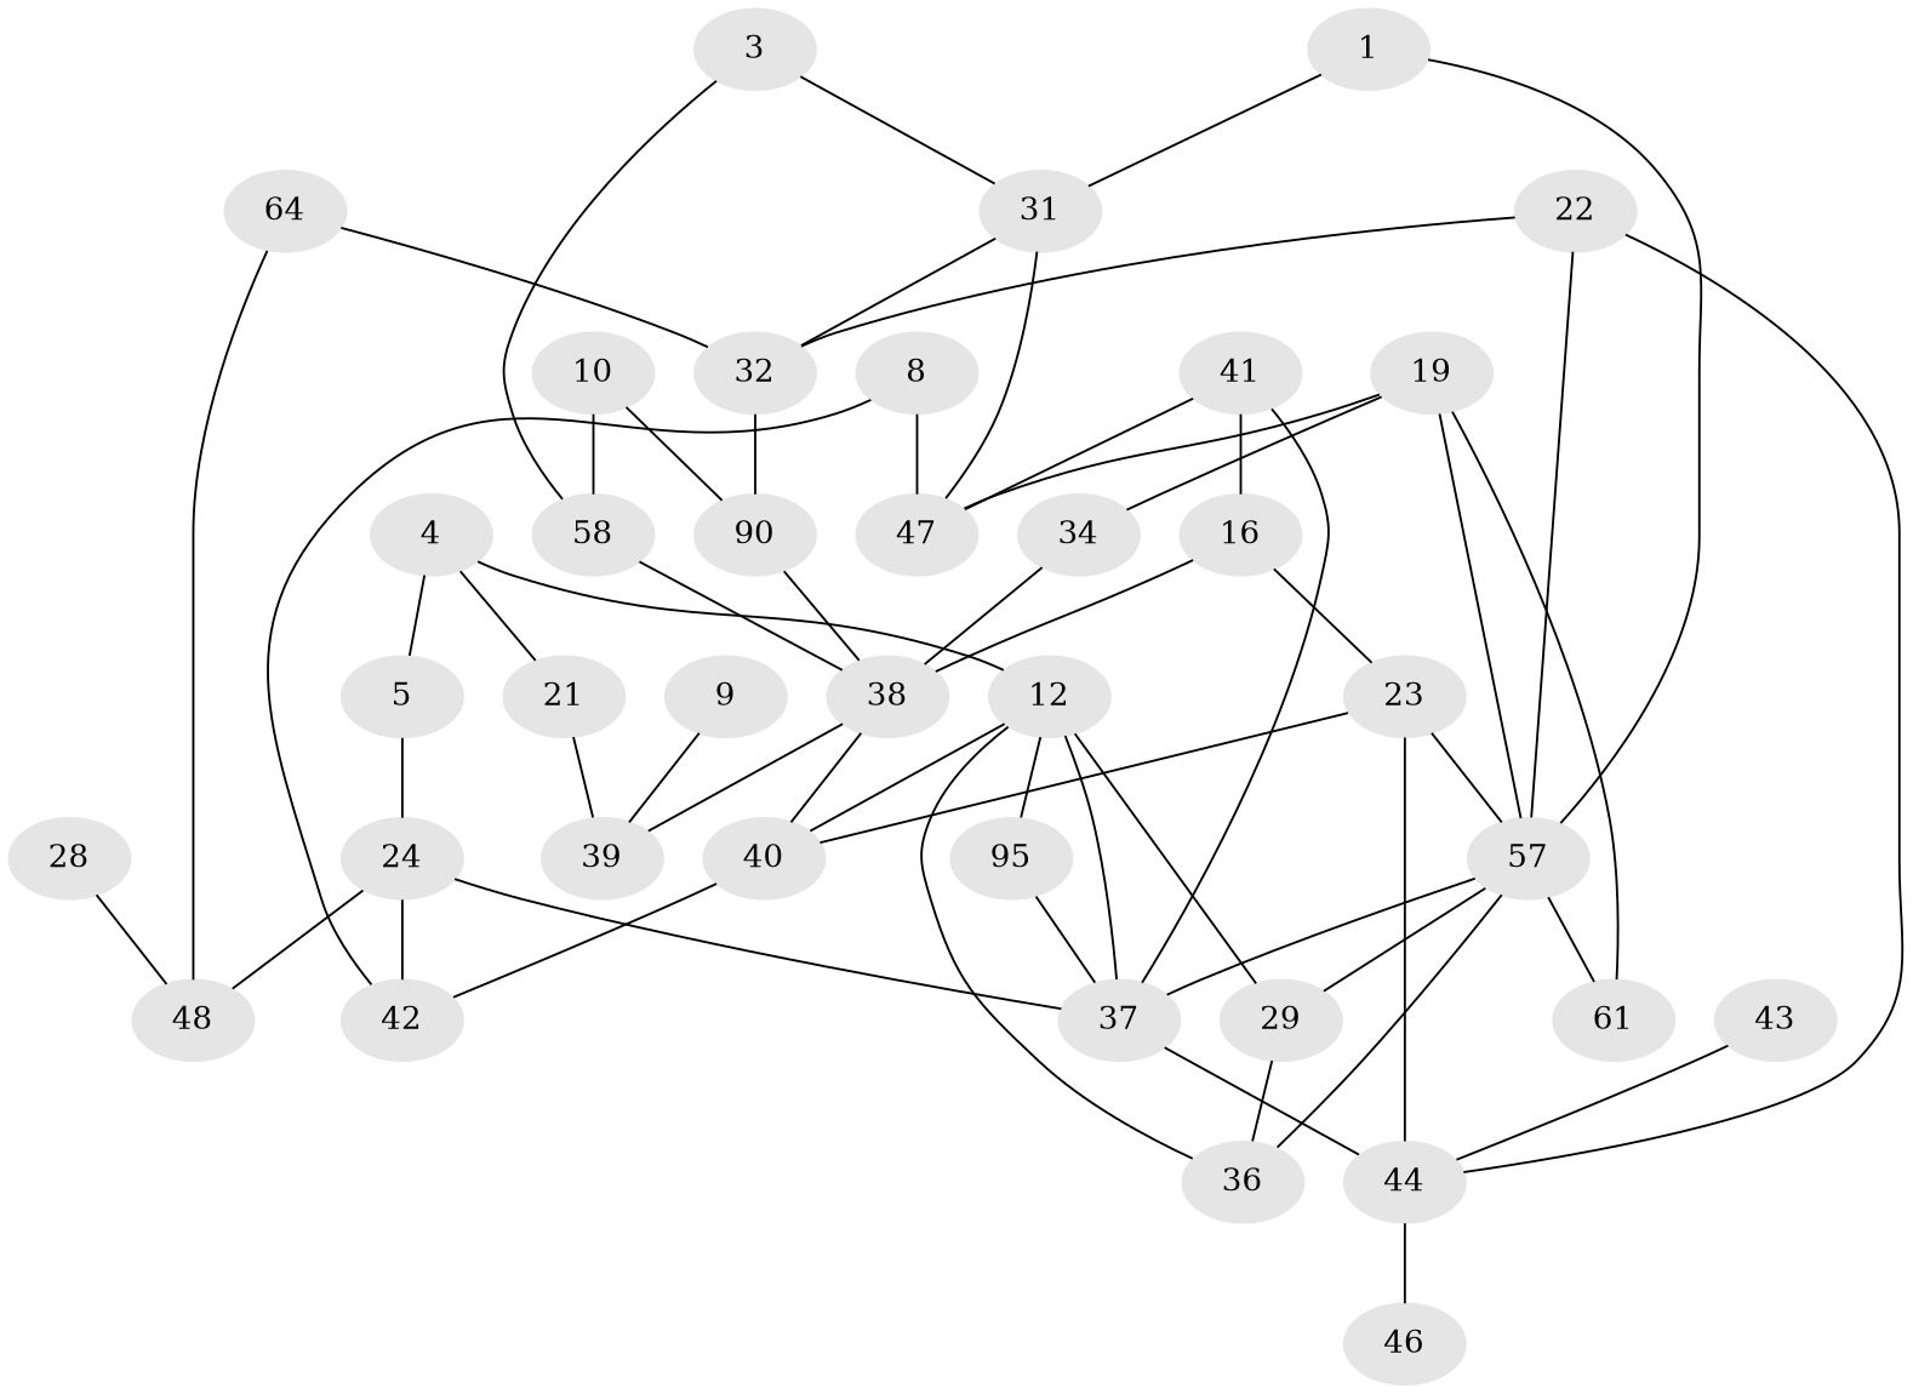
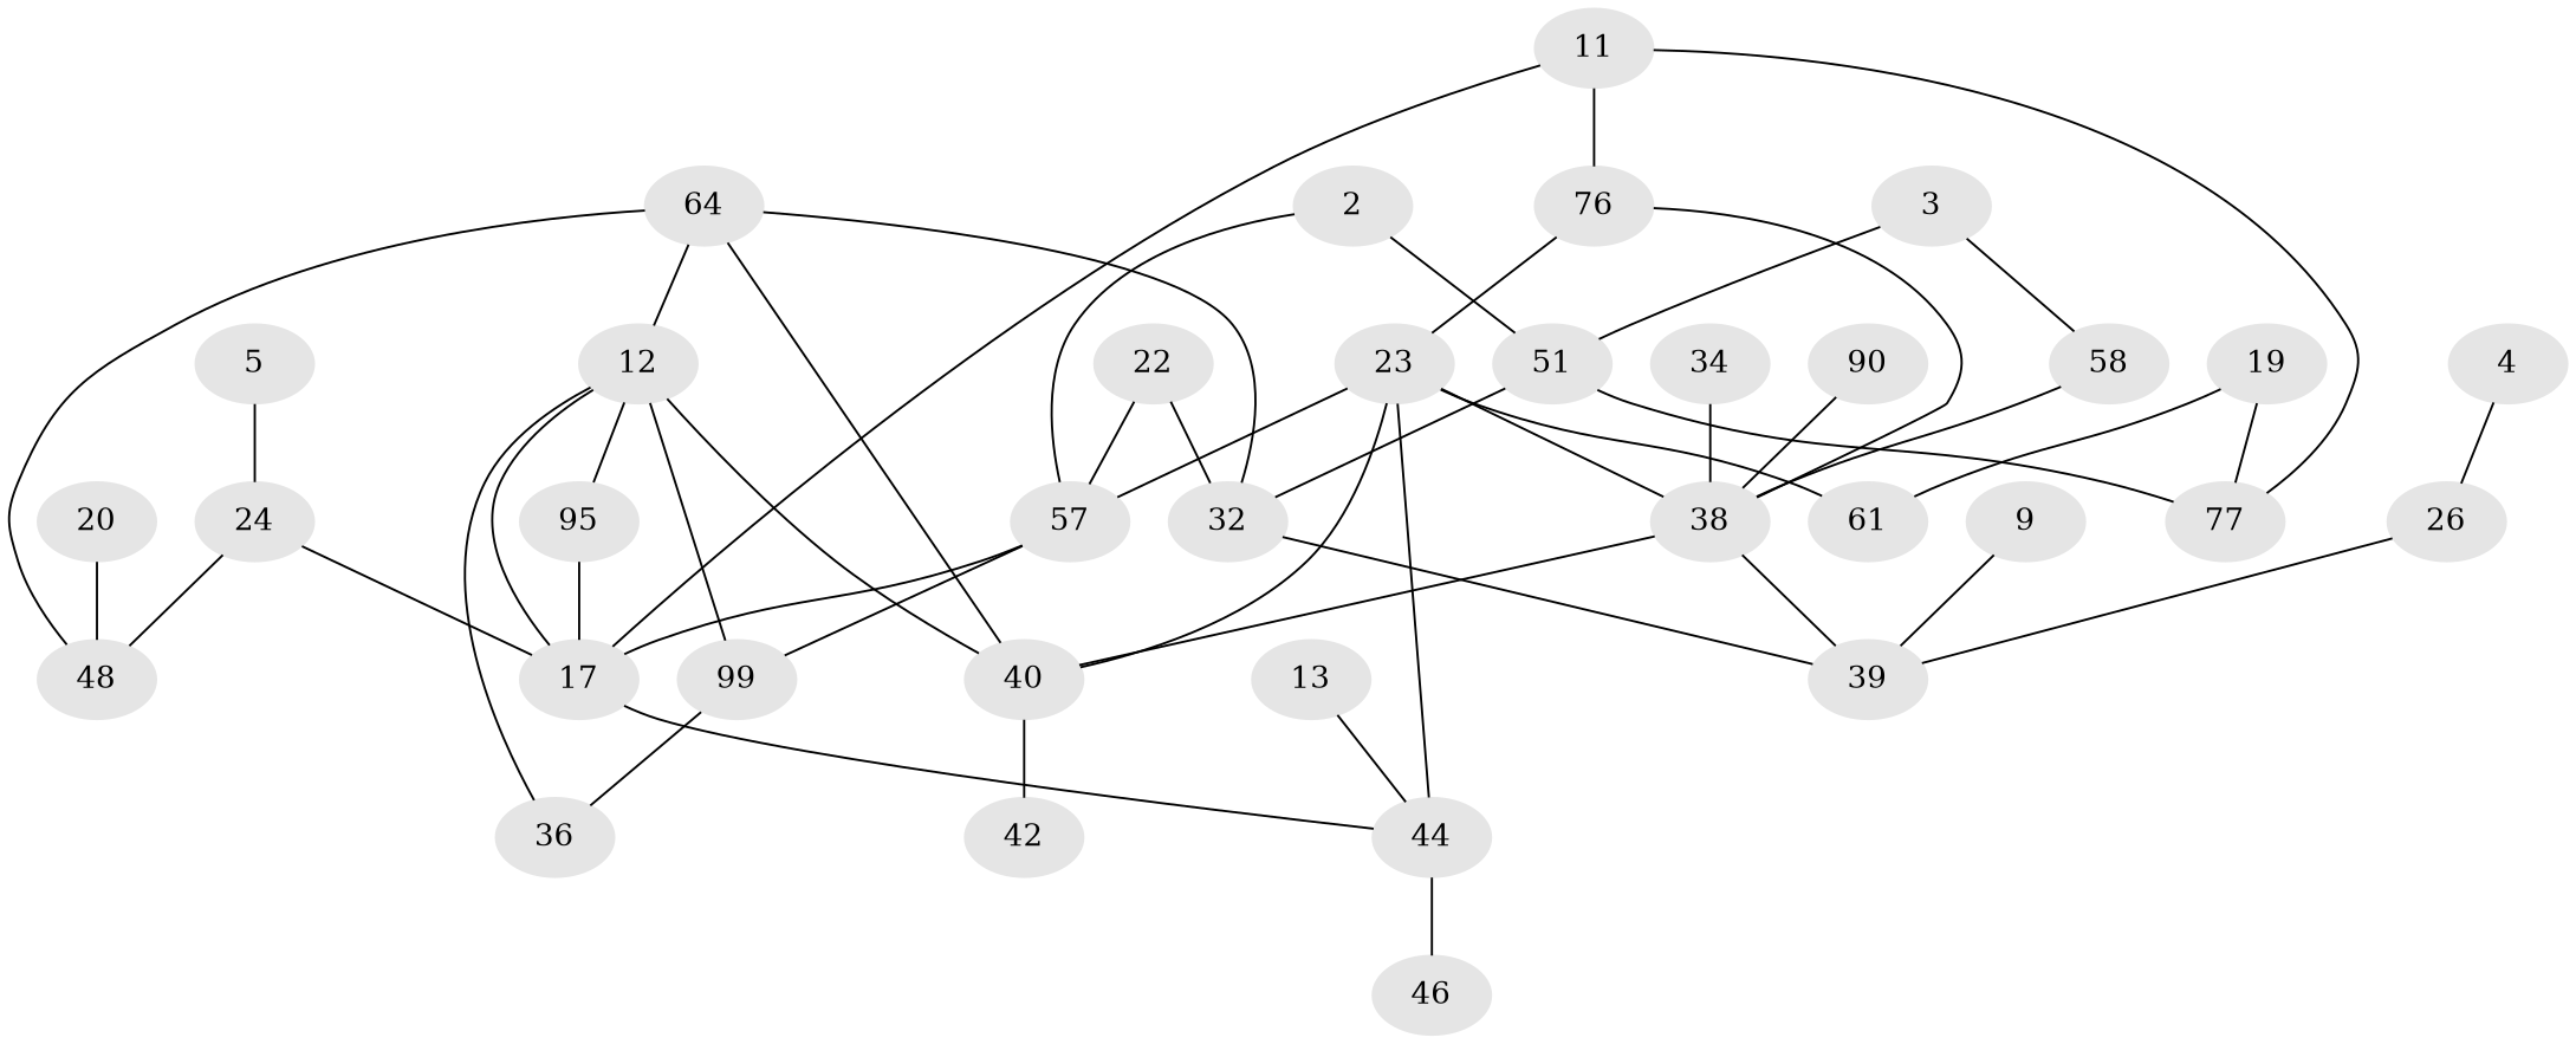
  graph {
    node [color=gray90 style=filled]
    edge [weight=1.0]
    n1 [label=57]
-   2 [label=1]
-   31
-   37
-   29
+   2
+   31 [label=51]
+   37 [label=17]
+   29 [label=99]
    36
    n7 [label=61]
-   47
+   47 [label=77]
    32
    3
    n11 [label=58]
    38
    4
    5
    12
-   26 [label=21]
+   26
    24
    n18 [label=95]
    40
    39
    48
    42
-   8
    9
    34
-   10
    n27 [label=90]
-   11 [label=41]
-   16
+   11
+   16 [label=76]
    23
    44
-   13 [label=43]
+   13
    n33 [label=46]
    n34 [label=64]
    19
    22
-   28
+   28 [label=20]
    n1 -- 37
    n1 -- 29
-   n1 -- 36
-   n1 -- n7
+   23 -- n7
    2 -- n1
    2 -- 31
    31 -- 47 [weight=2.0]
    31 -- 32
    37 -- 44
    29 -- 36
-   32 -- n27
+   32 -- 39
    3 -- 31
    3 -- n11
    n11 -- 38
    38 -- 40
    38 -- 39
-   4 -- 5
-   4 -- 12
+   n34 -- 12
    4 -- 26
    5 -- 24
    12 -- 37
    12 -- 29
    12 -- 36
    12 -- n18
    12 -- 40
    26 -- 39
    24 -- 37
    24 -- 48
-   24 -- 42
    n18 -- 37
    40 -- 42
-   8 -- 47
-   8 -- 42
    9 -- 39
    34 -- 38
-   10 -- n11
-   10 -- n27
    n27 -- 38
    11 -- 37
    11 -- 47
    11 -- 16
    16 -- 38
    16 -- 23
    23 -- n1
+   23 -- 38 [weight=2.0]
    23 -- 40
    23 -- 44 [weight=3.0]
    44 -- n33
    13 -- 44
    n34 -- 32
+   n34 -- 40
    n34 -- 48
-   19 -- n1
    19 -- n7
    19 -- 47
-   19 -- 34
    22 -- n1
    22 -- 32
-   22 -- 44
    28 -- 48
  }
